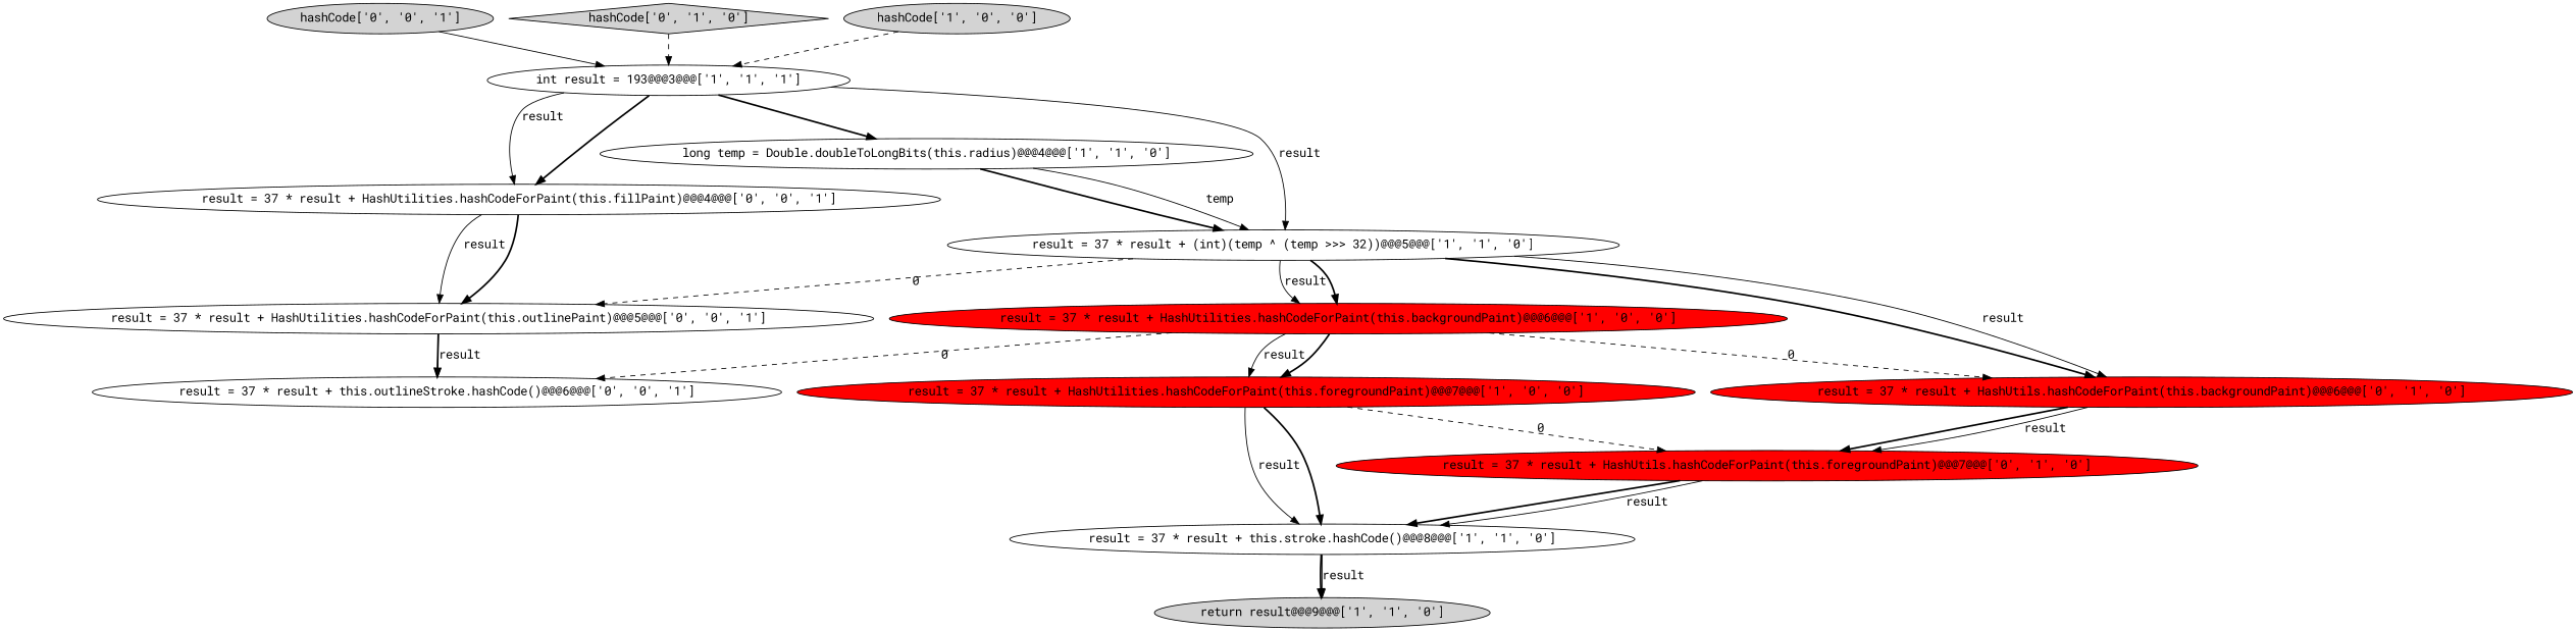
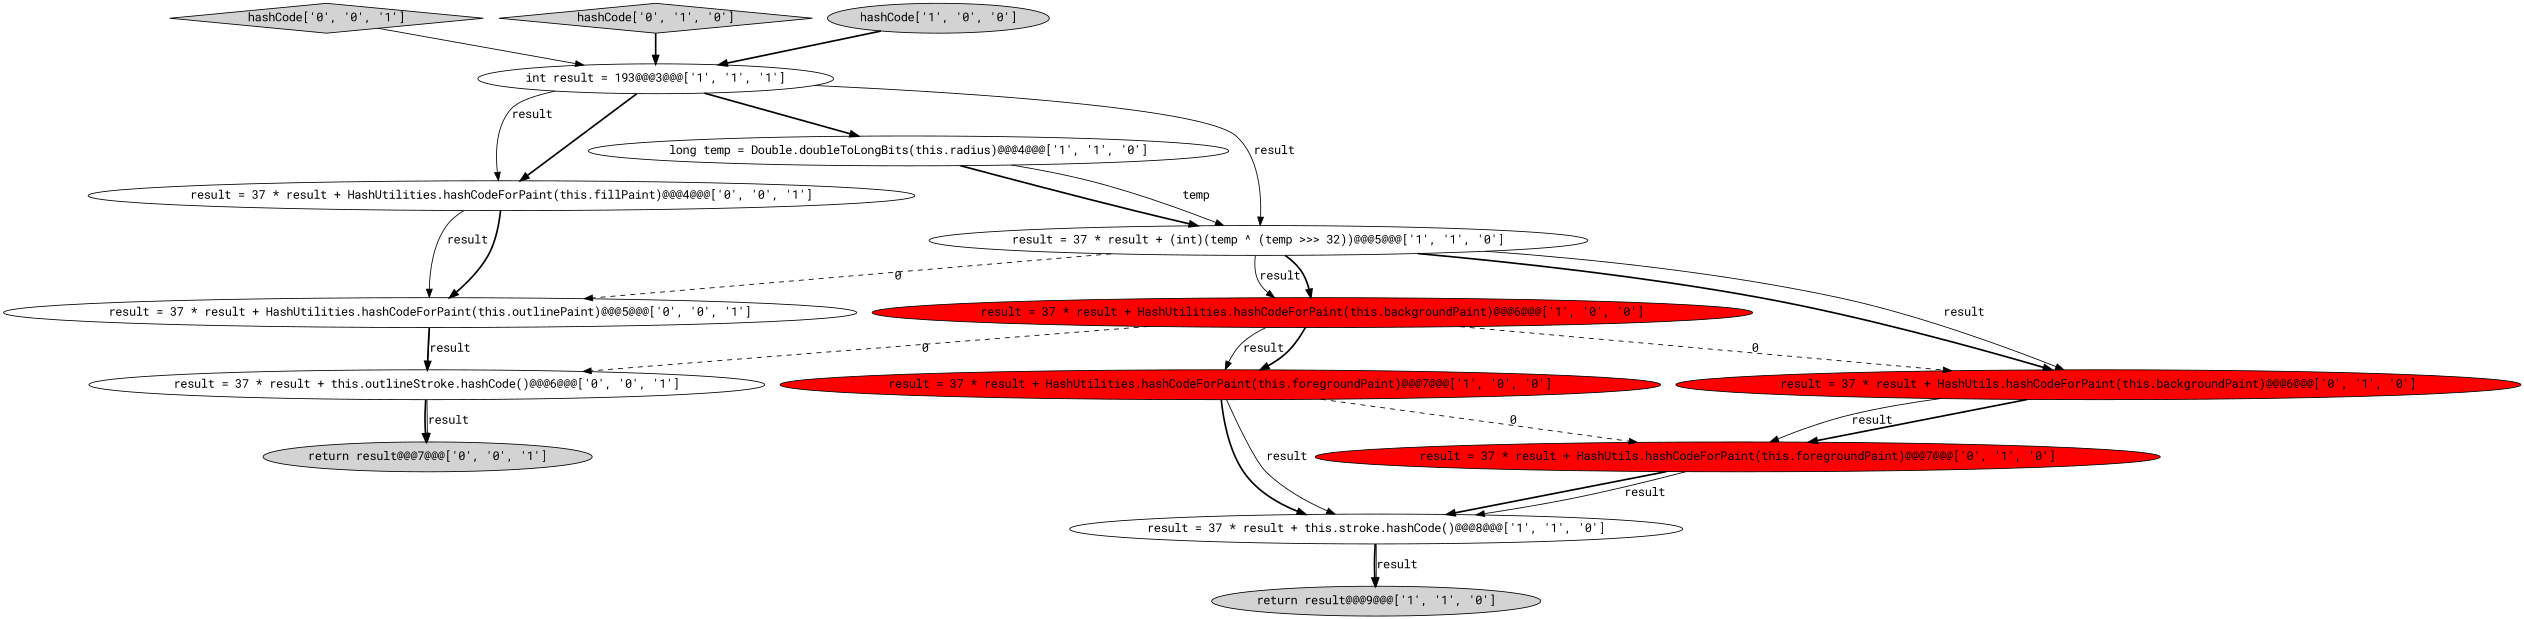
  digraph {
    fontname="Roboto Mono"
    node [fillcolor=white fontname="Roboto Mono" shape=ellipse style=filled]
    edge [fontname="Roboto Mono" style=bold]
    n1 [label="result = 37 * result + HashUtilities.hashCodeForPaint(this.outlinePaint)@@@5@@@['0', '0', '1']"]
    n2 [label="result = 37 * result + this.outlineStroke.hashCode()@@@6@@@['0', '0', '1']"]
+   n3 [fillcolor=lightgray label="return result@@@7@@@['0', '0', '1']"]
    n4 [fillcolor=red label="result = 37 * result + HashUtils.hashCodeForPaint(this.foregroundPaint)@@@7@@@['0', '1', '0']"]
    n5 [label="result = 37 * result + this.stroke.hashCode()@@@8@@@['1', '1', '0']"]
    n6 [fillcolor=lightgray label="return result@@@9@@@['1', '1', '0']"]
    n7 [fillcolor=red label="result = 37 * result + HashUtils.hashCodeForPaint(this.backgroundPaint)@@@6@@@['0', '1', '0']"]
    n8 [label="result = 37 * result + HashUtilities.hashCodeForPaint(this.fillPaint)@@@4@@@['0', '0', '1']"]
-   n9 [fillcolor=lightgray label="hashCode['0', '0', '1']"]
+   n9 [fillcolor=lightgray label="hashCode['0', '0', '1']" shape=diamond]
    n10 [label="int result = 193@@@3@@@['1', '1', '1']"]
    n11 [label="result = 37 * result + (int)(temp ^ (temp >>> 32))@@@5@@@['1', '1', '0']"]
    n12 [label="long temp = Double.doubleToLongBits(this.radius)@@@4@@@['1', '1', '0']"]
    n13 [fillcolor=red label="result = 37 * result + HashUtilities.hashCodeForPaint(this.backgroundPaint)@@@6@@@['1', '0', '0']"]
    n14 [fillcolor=red label="result = 37 * result + HashUtilities.hashCodeForPaint(this.foregroundPaint)@@@7@@@['1', '0', '0']"]
    n15 [fillcolor=lightgray label="hashCode['0', '1', '0']" shape=diamond]
    n16 [fillcolor=lightgray label="hashCode['1', '0', '0']"]
    n1 -> n2
    n1 -> n2 [label=result style=solid]
+   n2 -> n3
+   n2 -> n3 [label=result style=solid]
    n4 -> n5
    n4 -> n5 [label=result style=solid]
    n5 -> n6
    n5 -> n6 [label=result style=solid]
    n7 -> n4
    n7 -> n4 [label=result style=solid]
    n8 -> n1 [label=result style=solid]
    n8 -> n1
    n9 -> n10 [style=solid]
    n10 -> n8 [label=result style=solid]
    n10 -> n8
    n10 -> n11 [label=result style=solid]
    n10 -> n12
    n11 -> n1 [label=0 style=dashed]
    n11 -> n7
    n11 -> n7 [label=result style=solid]
    n11 -> n13 [label=result style=solid]
    n11 -> n13
    n12 -> n11
    n12 -> n11 [label=temp style=solid]
    n13 -> n2 [label=0 style=dashed]
    n13 -> n7 [label=0 style=dashed]
    n13 -> n14 [label=result style=solid]
    n13 -> n14
    n14 -> n4 [label=0 style=dashed]
    n14 -> n5 [label=result style=solid]
    n14 -> n5
-   n15 -> n10 [style=dashed]
-   n16 -> n10 [style=dashed]
+   n15 -> n10
+   n16 -> n10
  }
